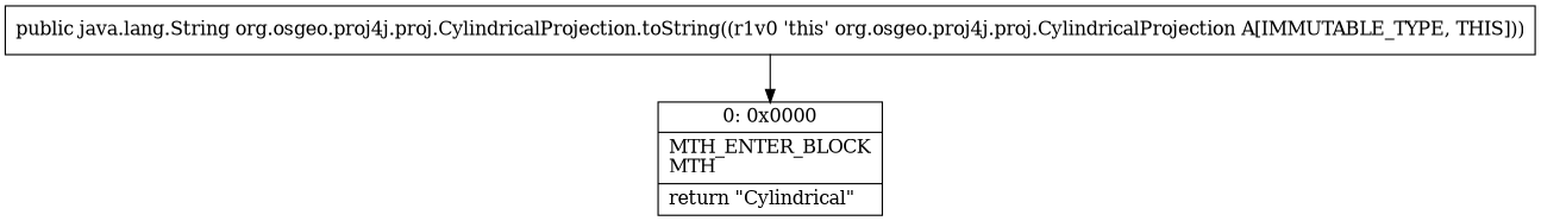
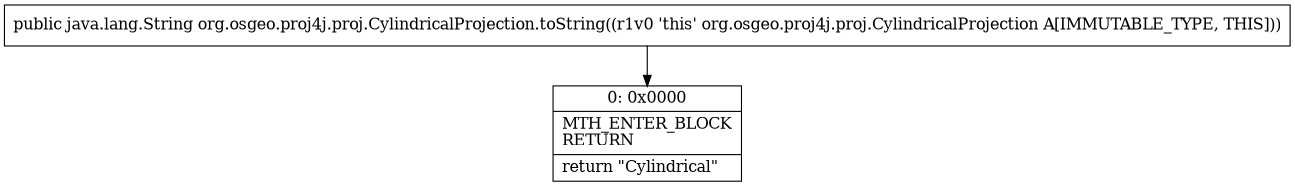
  digraph {
    fontname="DejaVu Serif"
    node [shape=record fontname="DejaVu Serif"]
-   n1 [label="{0\:\ 0x0000|MTH_ENTER_BLOCK\lMTH\l|return \"Cylindrical\"\l}"]
+   n1 [label="{0\:\ 0x0000|MTH_ENTER_BLOCK\lRETURN\l|return \"Cylindrical\"\l}"]
    n2 [label="{public java.lang.String org.osgeo.proj4j.proj.CylindricalProjection.toString((r1v0 'this' org.osgeo.proj4j.proj.CylindricalProjection A[IMMUTABLE_TYPE, THIS])) }"]
    n2 -> n1 [fontname="DejaVu Serif"]
  }
